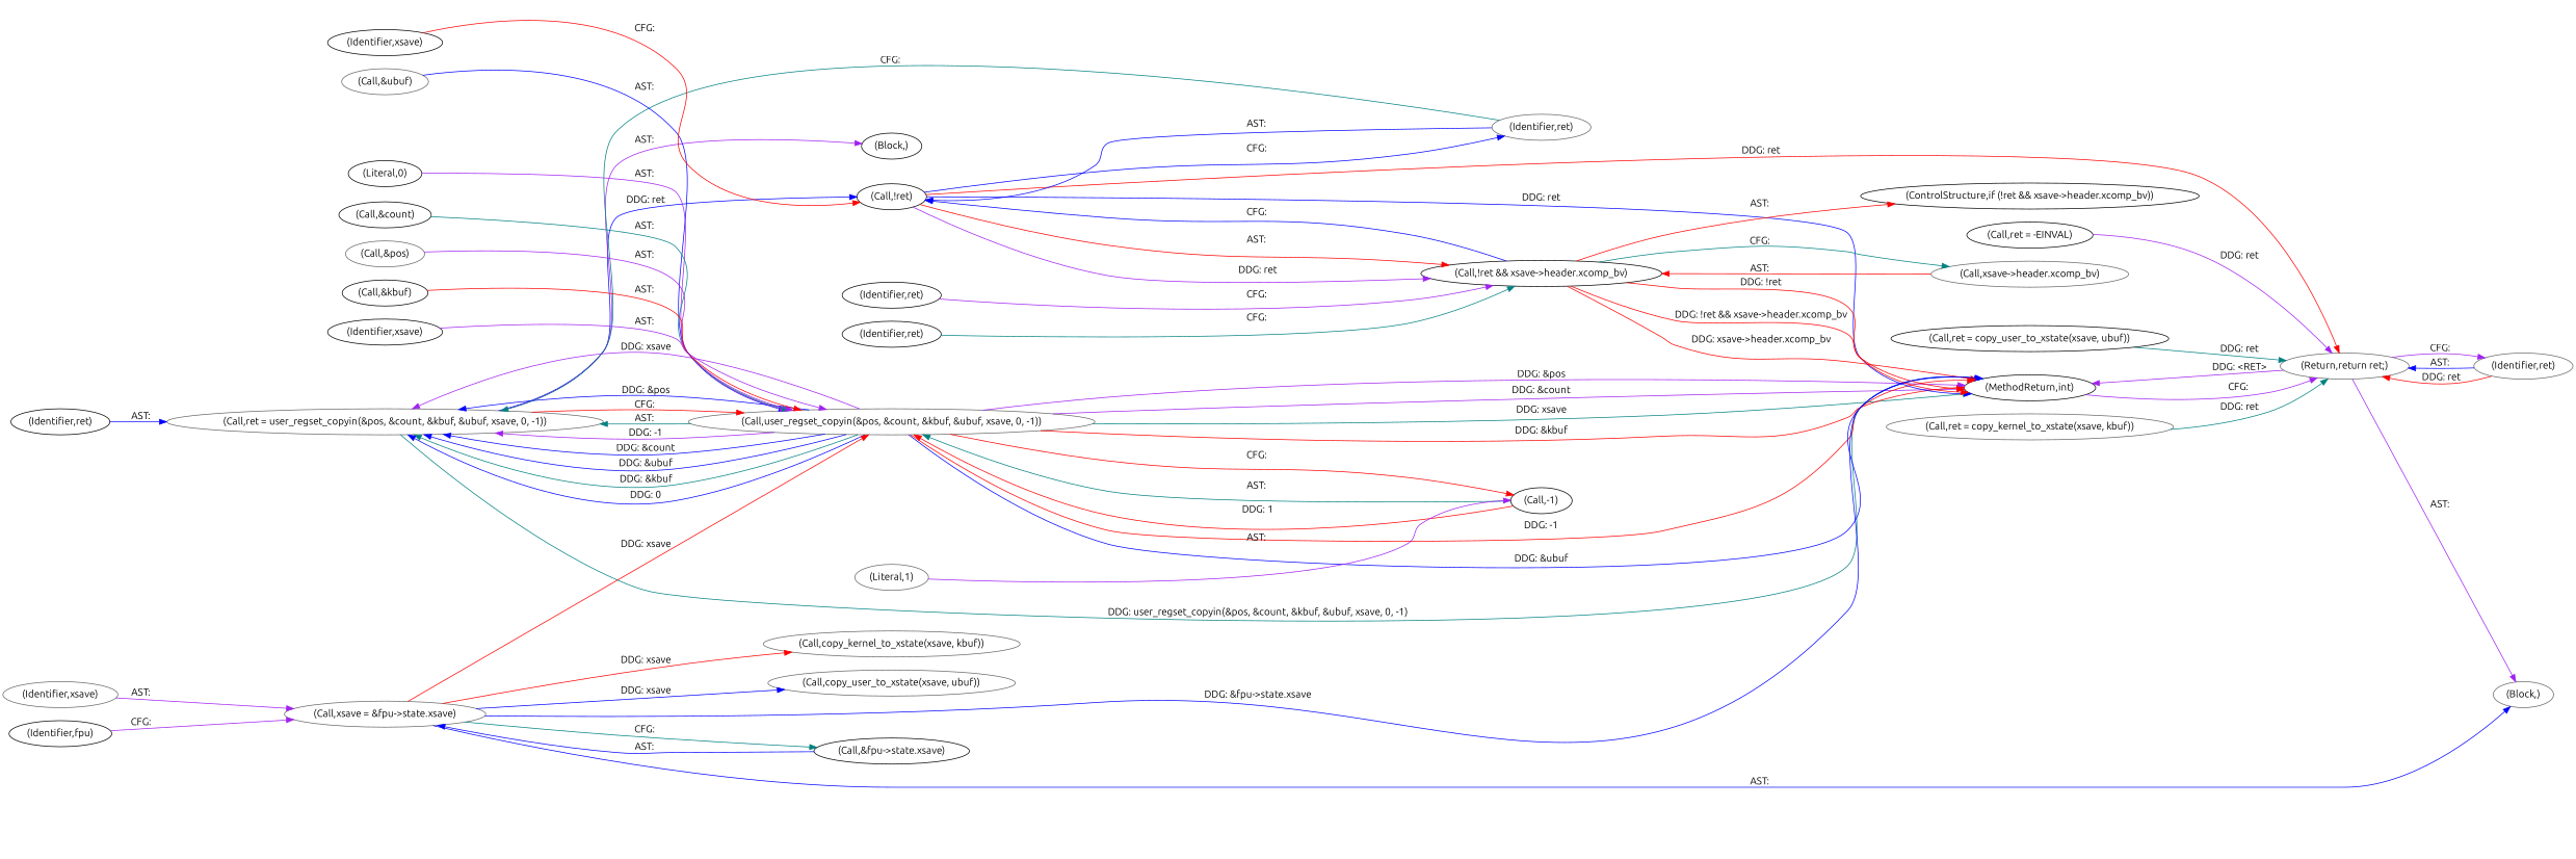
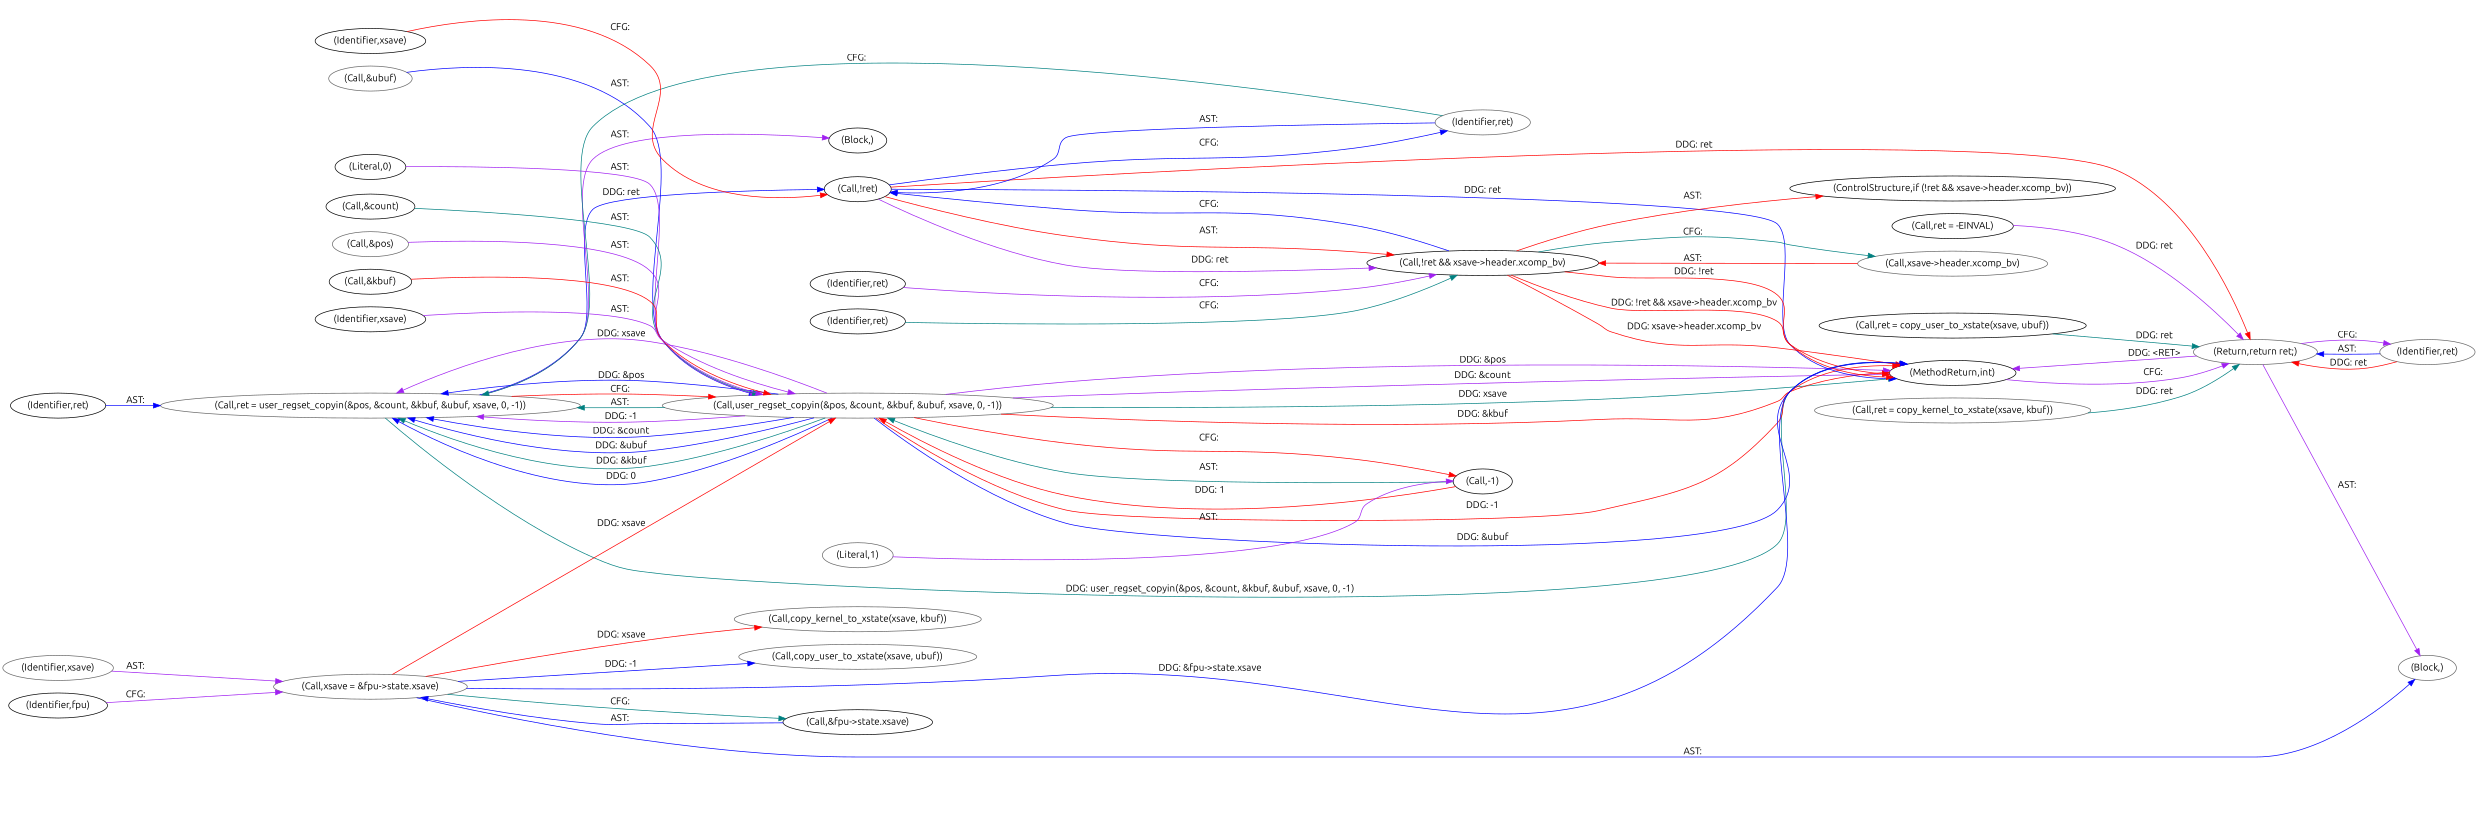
  digraph {
    fontname=Ubuntu
    rankdir=LR
    node [color=black fontname=Ubuntu]
    edge [color=purple fontname=Ubuntu]
    n1 [color=gray40 label="(Call,ret = user_regset_copyin(&pos, &count, &kbuf, &ubuf, xsave, 0, -1))"]
    n2 [color=gray40 label="(Call,user_regset_copyin(&pos, &count, &kbuf, &ubuf, xsave, 0, -1))"]
    n3 [label="(Call,!ret)"]
    n4 [label="(Block,)"]
    n5 [label="(MethodReturn,int)"]
    n6 [label="(Call,-1)"]
    n7 [label="(Call,!ret && xsave->header.xcomp_bv)"]
    n8 [color=gray40 label="(Return,return ret;)"]
    n9 [color=gray40 label="(Identifier,ret)"]
    n10 [color=gray40 label="(Call,xsave = &fpu->state.xsave)"]
    n11 [color=gray40 label="(Call,copy_kernel_to_xstate(xsave, kbuf))"]
    n12 [color=gray40 label="(Block,)"]
    n13 [color=gray40 label="(Call,copy_user_to_xstate(xsave, ubuf))"]
    n14 [label="(Call,&fpu->state.xsave)"]
    n15 [color=gray40 label="(Literal,1)"]
    n16 [label="(ControlStructure,if (!ret && xsave->header.xcomp_bv))"]
    n17 [color=gray40 label="(Call,xsave->header.xcomp_bv)"]
    n18 [color=gray40 label="(Identifier,ret)"]
    n19 [label="(Call,ret = -EINVAL)"]
    n20 [color=gray40 label="(Call,&ubuf)"]
    n21 [label="(Literal,0)"]
    n22 [label="(Identifier,ret)"]
    n23 [label="(Call,&count)"]
    n24 [label="(Identifier,fpu)"]
    n25 [label="(Identifier,xsave)"]
    n26 [label="(Call,ret = copy_user_to_xstate(xsave, ubuf))"]
    n27 [color=gray40 label="(Call,&pos)"]
    n28 [label="(Identifier,ret)"]
    n29 [label="(Call,&kbuf)"]
    n30 [color=gray40 label="(Call,ret = copy_kernel_to_xstate(xsave, kbuf))"]
    n31 [color=gray40 label="(Identifier,xsave)"]
    n32 [label="(Identifier,xsave)"]
    n33 [label="(Identifier,ret)"]
    n1 -> n2 [color=red label="CFG: "]
    n1 -> n3 [color=blue label="DDG: ret"]
    n1 -> n4 [label="AST: "]
    n1 -> n5 [color=teal label="DDG: user_regset_copyin(&pos, &count, &kbuf, &ubuf, xsave, 0, -1)"]
    n2 -> n1 [color=teal label="AST: "]
    n2 -> n1 [label="DDG: -1"]
    n2 -> n1 [color=blue label="DDG: &count"]
    n2 -> n1 [color=blue label="DDG: &ubuf"]
    n2 -> n1 [color=teal label="DDG: &kbuf"]
    n2 -> n1 [color=blue label="DDG: 0"]
    n2 -> n1 [label="DDG: xsave"]
    n2 -> n1 [color=blue label="DDG: &pos"]
    n2 -> n5 [label="DDG: &count"]
    n2 -> n5 [color=teal label="DDG: xsave"]
    n2 -> n5 [color=red label="DDG: &kbuf"]
    n2 -> n5 [color=red label="DDG: -1"]
    n2 -> n5 [color=blue label="DDG: &ubuf"]
    n2 -> n5 [label="DDG: &pos"]
    n2 -> n6 [color=red label="CFG: "]
    n3 -> n5 [color=blue label="DDG: ret"]
    n3 -> n7 [color=red label="AST: "]
    n3 -> n7 [label="DDG: ret"]
    n3 -> n8 [color=red label="DDG: ret"]
    n3 -> n9 [color=blue label="CFG: "]
    n5 -> n8 [label="CFG: "]
    n6 -> n2 [color=teal label="AST: "]
    n6 -> n2 [color=red label="DDG: 1"]
    n7 -> n3 [color=blue label="CFG: "]
    n7 -> n5 [color=red label="DDG: xsave->header.xcomp_bv"]
    n7 -> n5 [color=red label="DDG: !ret"]
    n7 -> n5 [color=red label="DDG: !ret && xsave->header.xcomp_bv"]
    n7 -> n16 [color=red label="AST: "]
    n7 -> n17 [color=teal label="CFG: "]
    n8 -> n5 [label="DDG: <RET>"]
    n8 -> n12 [label="AST: "]
    n8 -> n18 [label="CFG: "]
    n9 -> n1 [color=teal label="CFG: "]
    n9 -> n3 [color=blue label="AST: "]
    n10 -> n2 [color=red label="DDG: xsave"]
    n10 -> n5 [color=blue label="DDG: &fpu->state.xsave"]
    n10 -> n11 [color=red label="DDG: xsave"]
    n10 -> n12 [color=blue label="AST: "]
-   n10 -> n13 [color=blue label="DDG: xsave"]
+   n10 -> n13 [color=blue label="DDG: -1"]
    n10 -> n14 [color=teal label="CFG: "]
    n14 -> n10 [color=blue label="AST: "]
    n15 -> n6 [label="AST: "]
    n17 -> n7 [color=red label="AST: "]
    n18 -> n8 [color=blue label="AST: "]
    n18 -> n8 [color=red label="DDG: ret"]
    n19 -> n8 [label="DDG: ret"]
    n20 -> n2 [color=blue label="AST: "]
    n21 -> n2 [label="AST: "]
    n22 -> n7 [label="CFG: "]
    n23 -> n2 [color=teal label="AST: "]
    n24 -> n10 [label="CFG: "]
    n25 -> n3 [color=red label="CFG: "]
    n26 -> n8 [color=teal label="DDG: ret"]
    n27 -> n2 [label="AST: "]
    n28 -> n7 [color=teal label="CFG: "]
    n29 -> n2 [color=red label="AST: "]
    n30 -> n8 [color=teal label="DDG: ret"]
    n31 -> n10 [label="AST: "]
    n32 -> n2 [label="AST: "]
    n33 -> n1 [color=blue label="AST: "]
  }
